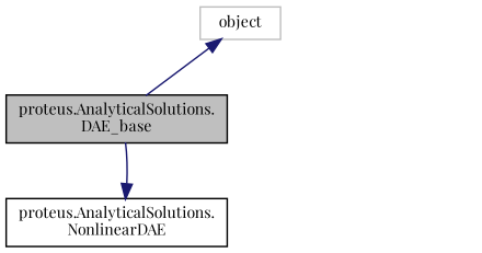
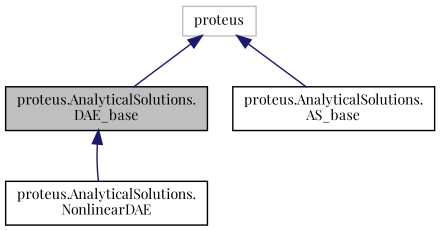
  digraph {
    fontname="Playfair Display"
    node [color=black fillcolor=white fontname="Playfair Display" fontsize=10 shape=record style=filled]
    edge [color=midnightblue dir=back fontname="Playfair Display" fontsize=10 labelfontname=Helvetica labelfontsize=10 style=solid]
    n1 [fillcolor=grey75 fontcolor=black height=0.2 label="proteus.AnalyticalSolutions.\lDAE_base" width=0.4]
    n2 [height=0.2 label="proteus.AnalyticalSolutions.\lNonlinearDAE" width=0.4]
-   n4 [color=grey75 height=0.2 label=object width=0.4]
-   n2 -> n1
+   n3 [height=0.2 label="proteus.AnalyticalSolutions.\lAS_base" width=0.4]
+   n4 [color=grey75 height=0.2 label=proteus width=0.4]
+   n1 -> n2
    n4 -> n1
+   n4 -> n3
  }
